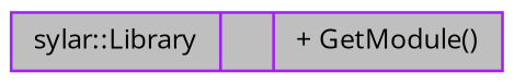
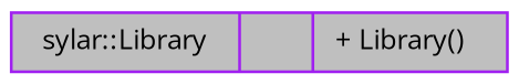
  digraph {
    rankdir=LR
    fontname="Open Sans"
-   n1 [color=purple fillcolor=grey75 fontcolor=black fontname="Open Sans" fontsize=10 height=0.2 label="{sylar::Library\n||+ GetModule()\l}" shape=record style=filled width=0.4]
+   n1 [color=purple fillcolor=grey75 fontcolor=black fontname="Open Sans" fontsize=10 height=0.2 label="{sylar::Library\n||+ Library()\l}" shape=record style=filled width=0.4]
  }
